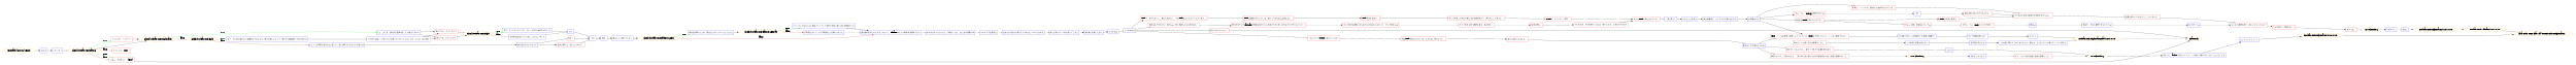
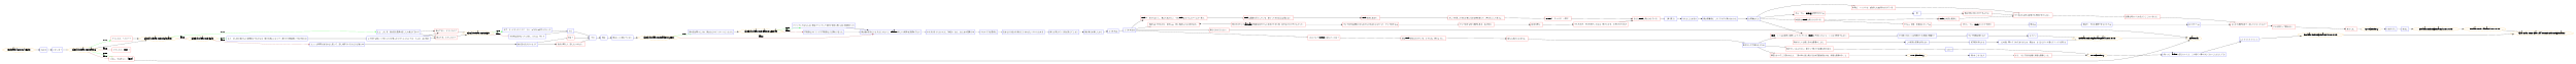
  digraph {
    rankdir=LR
    node [color=blue shape=box]
    edge [arrowhead=normal]
    "AmirRank4Convo2 begins." [color=orange shape=""]
    n2 [label="ねえ…"]
    n3 [label="いまいる？"]
    n4 [color=orange label="Check boolean AmirDating" shape=""]
    n5 [color=red label="どうしたの、ベイビー？"]
    n6 [color=red label="ごめん、今は忙しい。[End.]"]
    n7 [color=red label="どうしたの、Amir？"]
    n8 [color=orange label="Check boolean AmirNightmare1" shape=""]
    "Chat ends." [color=orange shape=""]
    n10 [label="えと、少し前、僕が見る悪夢の話したの覚えてる…？"]
    n11 [color=orange label="Check boolean AmirFight" shape=""]
    n12 [color=red label="覚えてない。どうしたの？"]
    n13 [color=red label="覚えてる。どうしたの？"]
    n14 [label="えと、少し前の僕たちの喧嘩覚えてるかな…　僕が元気じゃなくて、君がその理由聞いてきた時の…"]
    n15 [label="ちょっと時間があるかなと思って、話し相手がいるんだけど他に…"]
    n16 [color=orange label="Check boolean AmirFight" shape=""]
    n17 [label="んで何でも無いって言ったけど明らかにそうじゃなくて…　うん…　あの時の"]
    n18 [label="他に話せる人がいなくて"]
    n19 [label="まず、カッとなったことに、うん、*ごめん*を言いたかった"]
    n20 [label="その時は話せなくてごめん、ただ…　辛くて"]
    n21 [color=red label="何を？"]
    n22 [color=red label="自分が聞くよ、話したいのなら。"]
    n23 [label="ただ"]
    n24 [label="その"]
    n25 [label="僕は"]
    n26 [label="僕はここに属していない"]
    n27 [color=orange label="Check boolean AmirBackstoryORO" shape=""]
    n28 [label="僕の話は聞いたよね、僕はただのインターンだったんだ"]
    n29 [label="僕は他の皆みたいな兵士じゃないし、eleanorみたいに戦争を見慣れてない"]
    n30 [color=orange label="Check boolean AmirBackstoryEntrati" shape=""]
    n31 [label="やり方が分からないんだ、対処の、あと、あとあの悪夢が…"]
    n32 [label="クリックしてはならない物をクリックして自分が特別と思い込む大馬鹿だった"]
    n33 [label="不適切なタイミングで不適切な人と関わり合った"]
    n34 [label="スカルドラは悪者だ"]
    n35 [label="泣きながら起きる僕がどうすればヒーローになれる"]
    n36 [label="彼らが死んでいく顔が見えてしまう"]
    n37 [label="僕が彼らを殺したから"]
    n38 [label="どうすれば"]
    n39 [label="どうすれば…"]
    n40 [color=red label="Amir…　分からないし、教えてあげたい。でもAmirはちゃんとチームの一員だ。"]
    n41 [color=red label="気持ちは十分わかる。自分も…　同じ気持ちになる時がある。"]
    n42 [color=red label="これについてArthurに話したことは？"]
    n43 [color=red label="助けられそうにない。"]
    n44 [color=red label="Amirは最善を尽くしている。誰だってそれ以上は望まない。"]
    n45 [color=red label="壁の中のモノがZarimanで両親を自分たちに仕向けてきた時、自分はただの子どもだった。"]
    n46 [color=red label="彼はAmirを気にかけている。とてもね。弟のように。"]
    n47 [color=red label="Amir自身も含めて。"]
    n48 [color=red label="そして自分は虐殺に立ち会わなければならなかった。そして自分も…"]
    n49 [color=red label="彼なら助けになるかも。"]
    n50 [color=red label="そして今回こそそれが身に沁みる事を願って、声を大にして言うよ。"]
    n51 [color=red label="そして自分も時々悪夢を見る。あの時の。"]
    n52 [label="恥ずかしさで溺れそうだ…"]
    n53 [color=red label="AMIRは　チームの　一員だ！"]
    n54 [color=red label="結末の夢を。"]
    n55 [color=red label="恥ずかしくなんかない。誰だって助けが必要な時がある。"]
    n56 [color=red label="師匠にかつてこう言われたよ、「泥の中に坐し続けるため支援を拒むのは、頑迷な愚者のみ」と。"]
    n57 [color=red label="Amir。こっちは必死に説得しようとしている。Amirも子供じゃないし、ここは小学校でもない。"]
    n58 [color=red label="みんなAmirを気にかけている。"]
    n59 [color=red label="でも大丈夫。それを話すことは…　助けになる、と言われてるねｗ"]
    n60 [label="うん…"]
    n61 [color=orange label="+10 Chemistry" shape=""]
    n62 [color=red label="恥ずかしいと感じるのは普通のことだ。"]
    n63 [label="この状況に普通も何もない"]
    n64 [label="（鼻で笑う）"]
    n65 [color=orange label="+10 Chemistry" shape=""]
    n66 [label="何かすごそうな人"]
    n67 [label="文字通り何もかも"]
    n68 [label="そんなことあるか"]
    n69 [label="分かった、arthurに話しにいくよ、この世で一番やりたくないことだとしても"]
    n70 [color=red label="そう。そして自分は酷く頑迷な愚者だった。"]
    n71 [label="（ため息）聞いてくれてありがと…　僕は…　もう少しゲーム遊んでベッドに戻るよ"]
    n72 [label="僕は邪魔者だ、よくてウザイ弟かなにかだ"]
    n73 [label="んぐううううううっく"]
    n74 [color=orange label="Boolean AmirNightmare2Bad is now true." shape=""]
    n75 [label="お荷物なんだ"]
    n76 [color=orange label="Boolean AmirNightmare2 is now true." shape=""]
    n77 [color=red label="*自分は*Amirを気にかけている。"]
    n78 [color=red label="本気だ、ヘックスも。*自分たち*は気にかけている。"]
    n79 [color=red label="まぁ、うん、Quincyは例外だけど…"]
    "Chat ends. Next chat will be AmirArthurNightmares." [color=orange shape=""]
    n81 [color=red label="その…　正直、友達以上として…"]
    n82 [color=red label="Amirは大切な親友だ。"]
    n83 [color=red label="そう伝える以外に証明する手段が分からない。"]
    n84 [label="笑"]
    n85 [label="その通りだねここは怪物がいる地獄の戦場だ！"]
    n86 [color=red label="だから、うん。Amirのことが大切だ。"]
    n87 [color=red label="必要な時にいられるようここにいるんだ。"]
    n88 [color=red label="他は本当に気にかけてるんだよ。"]
    n89 [label="そして怪物は僕たちだ！"]
    n90 [label="僕は…"]
    n91 [color=red label="もしまた悪夢を見て、話したくなったらさ？"]
    n92 [label="もういい"]
    n93 [label="僕は今、それを処理できないけど…"]
    n94 [color=red label="どんな時だって構わない。"]
    n95 [label="ありがとう…"]
    n96 [color=red label="来てくれ。"]
    n97 [color=orange label="+20 Chemistry" shape=""]
    n98 [label="…ありがと"]
    n99 [label="本当に"]
    n100 [color=orange label="Boolean AmirNightmare2 is now true." shape=""]
    n101 [color=orange label="Boolean AmirWillDate is now true." shape=""]
    "AmirRank4Convo2 begins." -> n2
    n2 -> n3
    n3 -> n4 [arrowhead=odot]
    n4 -> n5 [color=green label=true]
    n4 -> n6 [arrowhead=odot color=green label=true]
    n4 -> n6 [arrowhead=odot color=brown label=false]
    n4 -> n7 [arrowhead=odot color=brown label=false]
    n4 -> n8
    n5 -> n8
    n6 -> "Chat ends."
    n8 -> n10 [color=green label=true]
    n8 -> n11 [arrowhead=odot color=brown label=false]
    n10 -> n12
    n10 -> n13 [arrowhead=odot]
    n11 -> n14 [arrowhead=odot color=green label=true]
    n11 -> n15 [color=brown label=false]
    n12 -> n16 [arrowhead=odot]
    n13 -> n16
    n14 -> n17 [arrowhead=odot]
    n15 -> n18
    n16 -> n19 [color=green label=true]
    n16 -> n20 [arrowhead=odot color=brown label=false]
    n17 -> n12
    n17 -> n13
    n18 -> n21 [arrowhead=odot]
    n18 -> n22
    n19 -> n23 [arrowhead=odot]
    n20 -> n23 [arrowhead=odot]
    n21 -> n24
    n22 -> n24 [arrowhead=odot]
    n23 -> n24 [arrowhead=odot]
    n24 -> n25
    n25 -> n26
    n26 -> n27
    n27 -> n28 [arrowhead=odot color=green label=true]
    n27 -> n29 [color=brown label=false]
    n28 -> n30
    n29 -> n31 [arrowhead=odot]
    n30 -> n32 [color=green label=true]
    n30 -> n33 [color=brown label=false]
    n31 -> n34 [arrowhead=odot]
    n32 -> n29
    n33 -> n29 [arrowhead=odot]
    n34 -> n35 [arrowhead=odot]
    n35 -> n36 [arrowhead=odot]
    n36 -> n37
    n37 -> n38
    n38 -> n39 [arrowhead=odot]
    n39 -> n40
    n39 -> n41 [arrowhead=odot]
    n39 -> n42 [arrowhead=odot]
    n39 -> n43 [arrowhead=odot]
    n40 -> n44 [arrowhead=odot]
-   n41 -> n45
+   n45 -> n41
    n42 -> n46 [arrowhead=odot]
    n43 -> "Chat ends."
    n44 -> n47
    n45 -> n48
    n46 -> n49
    n47 -> n50 [arrowhead=odot]
    n48 -> n51 [arrowhead=odot]
    n49 -> n52 [arrowhead=odot]
    n50 -> n53 [arrowhead=odot]
    n51 -> n54
    n52 -> n55 [arrowhead=odot]
    n52 -> n56 [arrowhead=odot]
    n52 -> n57 [arrowhead=odot]
    n53 -> n58
    n54 -> n59
    n55 -> n60 [arrowhead=odot]
    n56 -> n61
    n57 -> n85 [arrowhead=odot]
    n58 -> n64 [arrowhead=odot]
    n59 -> n58
    n60 -> n65 [arrowhead=odot]
    n61 -> n66
    n62 -> n63
    n63 -> n67 [arrowhead=odot]
    n64 -> n68
    n65 -> n69
    n66 -> n70 [arrowhead=odot]
    n67 -> n71
    n68 -> n72
    n69 -> n73
    n70 -> n65
    n71 -> n74 [arrowhead=odot]
    n72 -> n75
    n73 -> n76
    n74 -> "Chat ends." [arrowhead=odot]
    n75 -> n57
    n75 -> n77 [arrowhead=odot]
    n75 -> n78 [arrowhead=odot]
    n75 -> n79
    n76 -> "Chat ends. Next chat will be AmirArthurNightmares."
    n77 -> n81 [arrowhead=odot]
    n77 -> n82
    n78 -> n83 [arrowhead=odot]
    n79 -> n84
    n81 -> n86 [arrowhead=odot]
    n82 -> n83
    n83 -> n87 [arrowhead=odot]
    n84 -> n88
    n85 -> n89 [arrowhead=odot]
    n86 -> n90 [arrowhead=odot]
    n87 -> n91 [arrowhead=odot]
    n88 -> n83 [arrowhead=odot]
    n89 -> n92
    n90 -> n93 [arrowhead=odot]
    n91 -> n94
    n92 -> n74 [arrowhead=odot]
    n93 -> n95
    n94 -> n96
    n95 -> n91
    n96 -> n97 [arrowhead=odot]
    n97 -> n98
    n98 -> n99 [arrowhead=odot]
    n99 -> n100
    n100 -> n101
    n101 -> "Chat ends. Next chat will be AmirArthurNightmares." [arrowhead=odot]
  }
